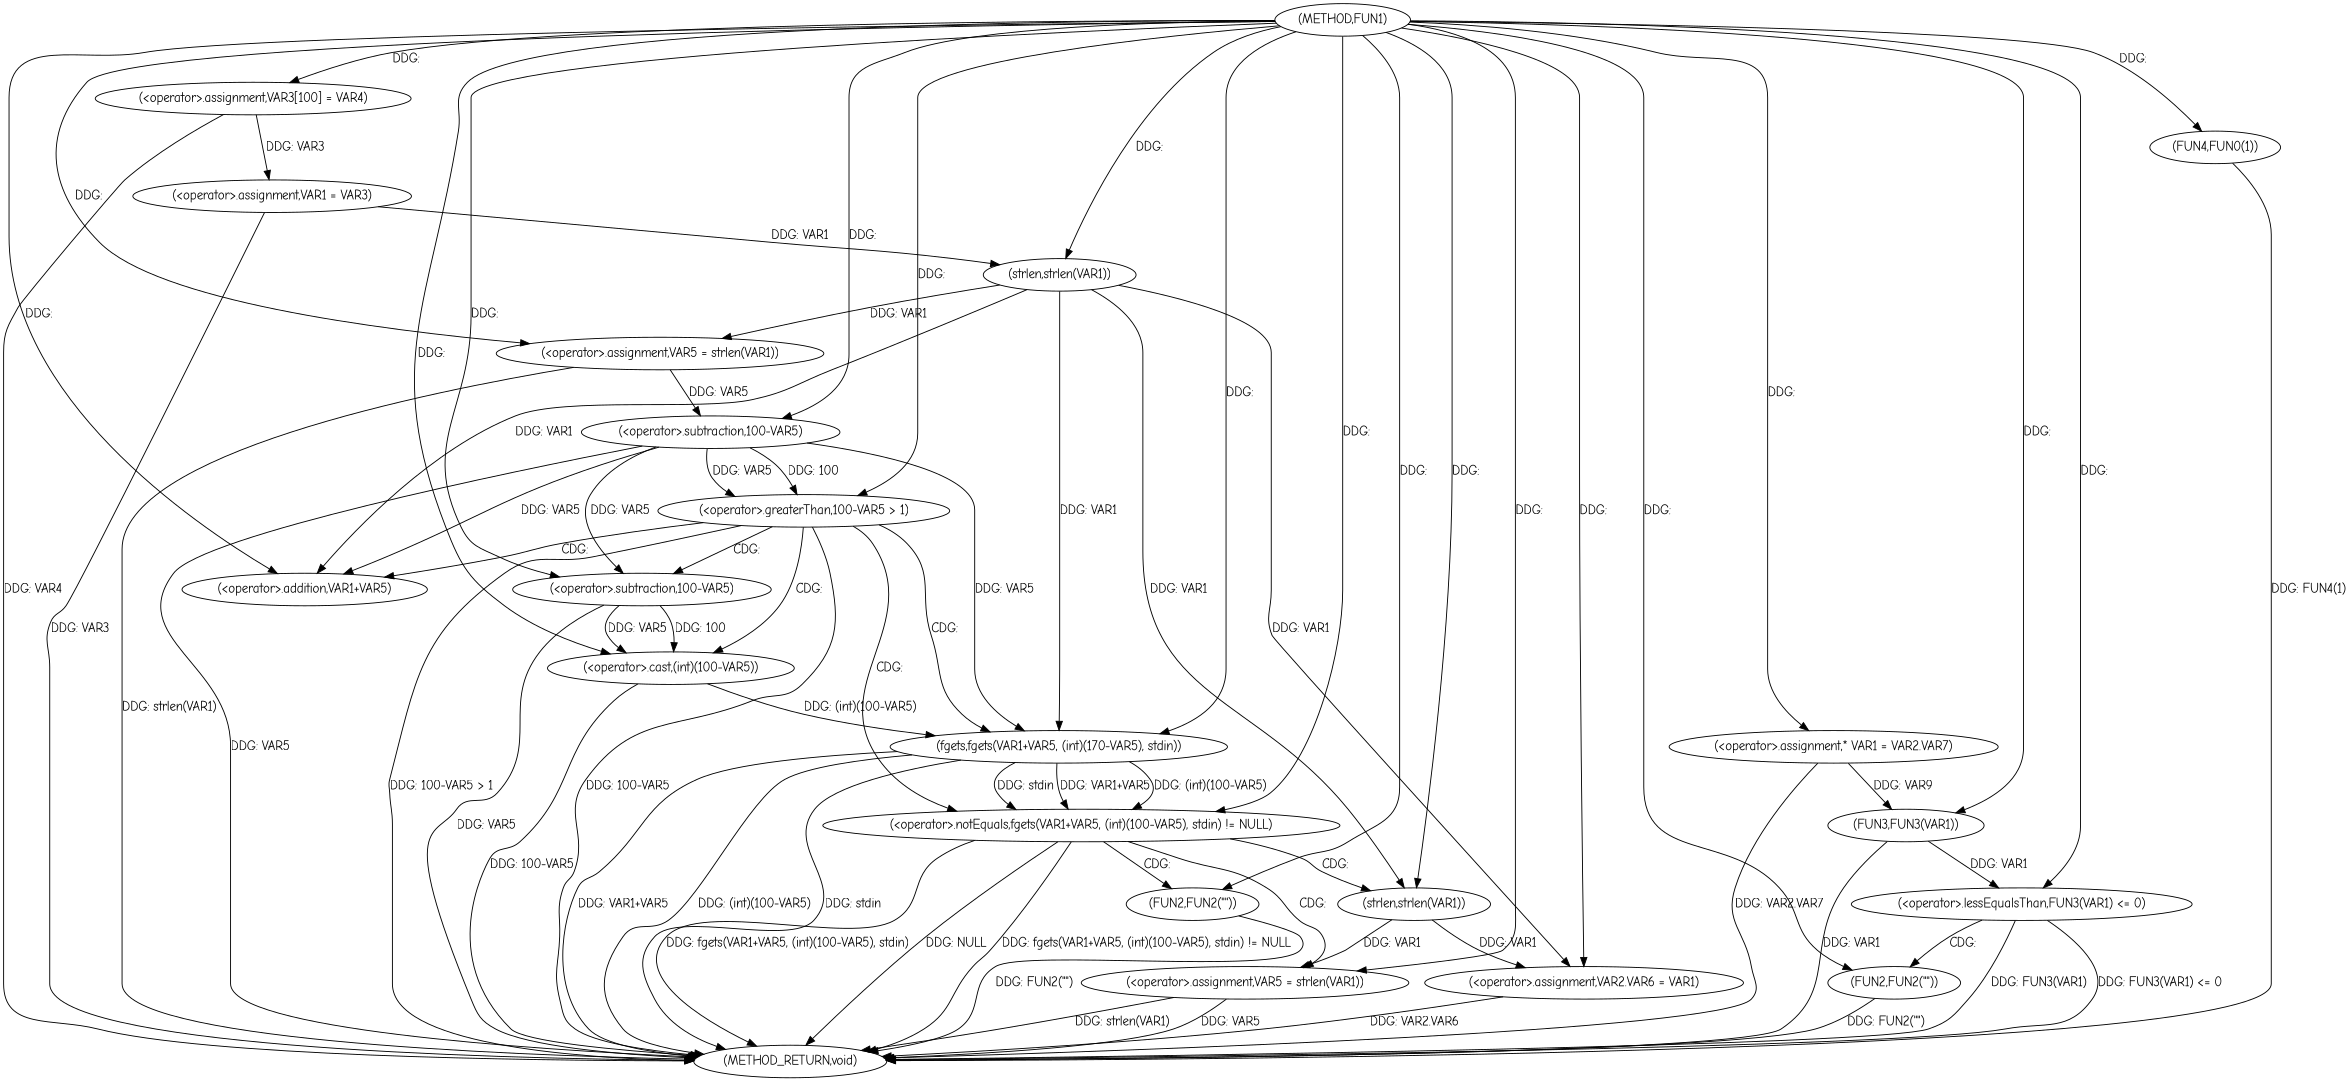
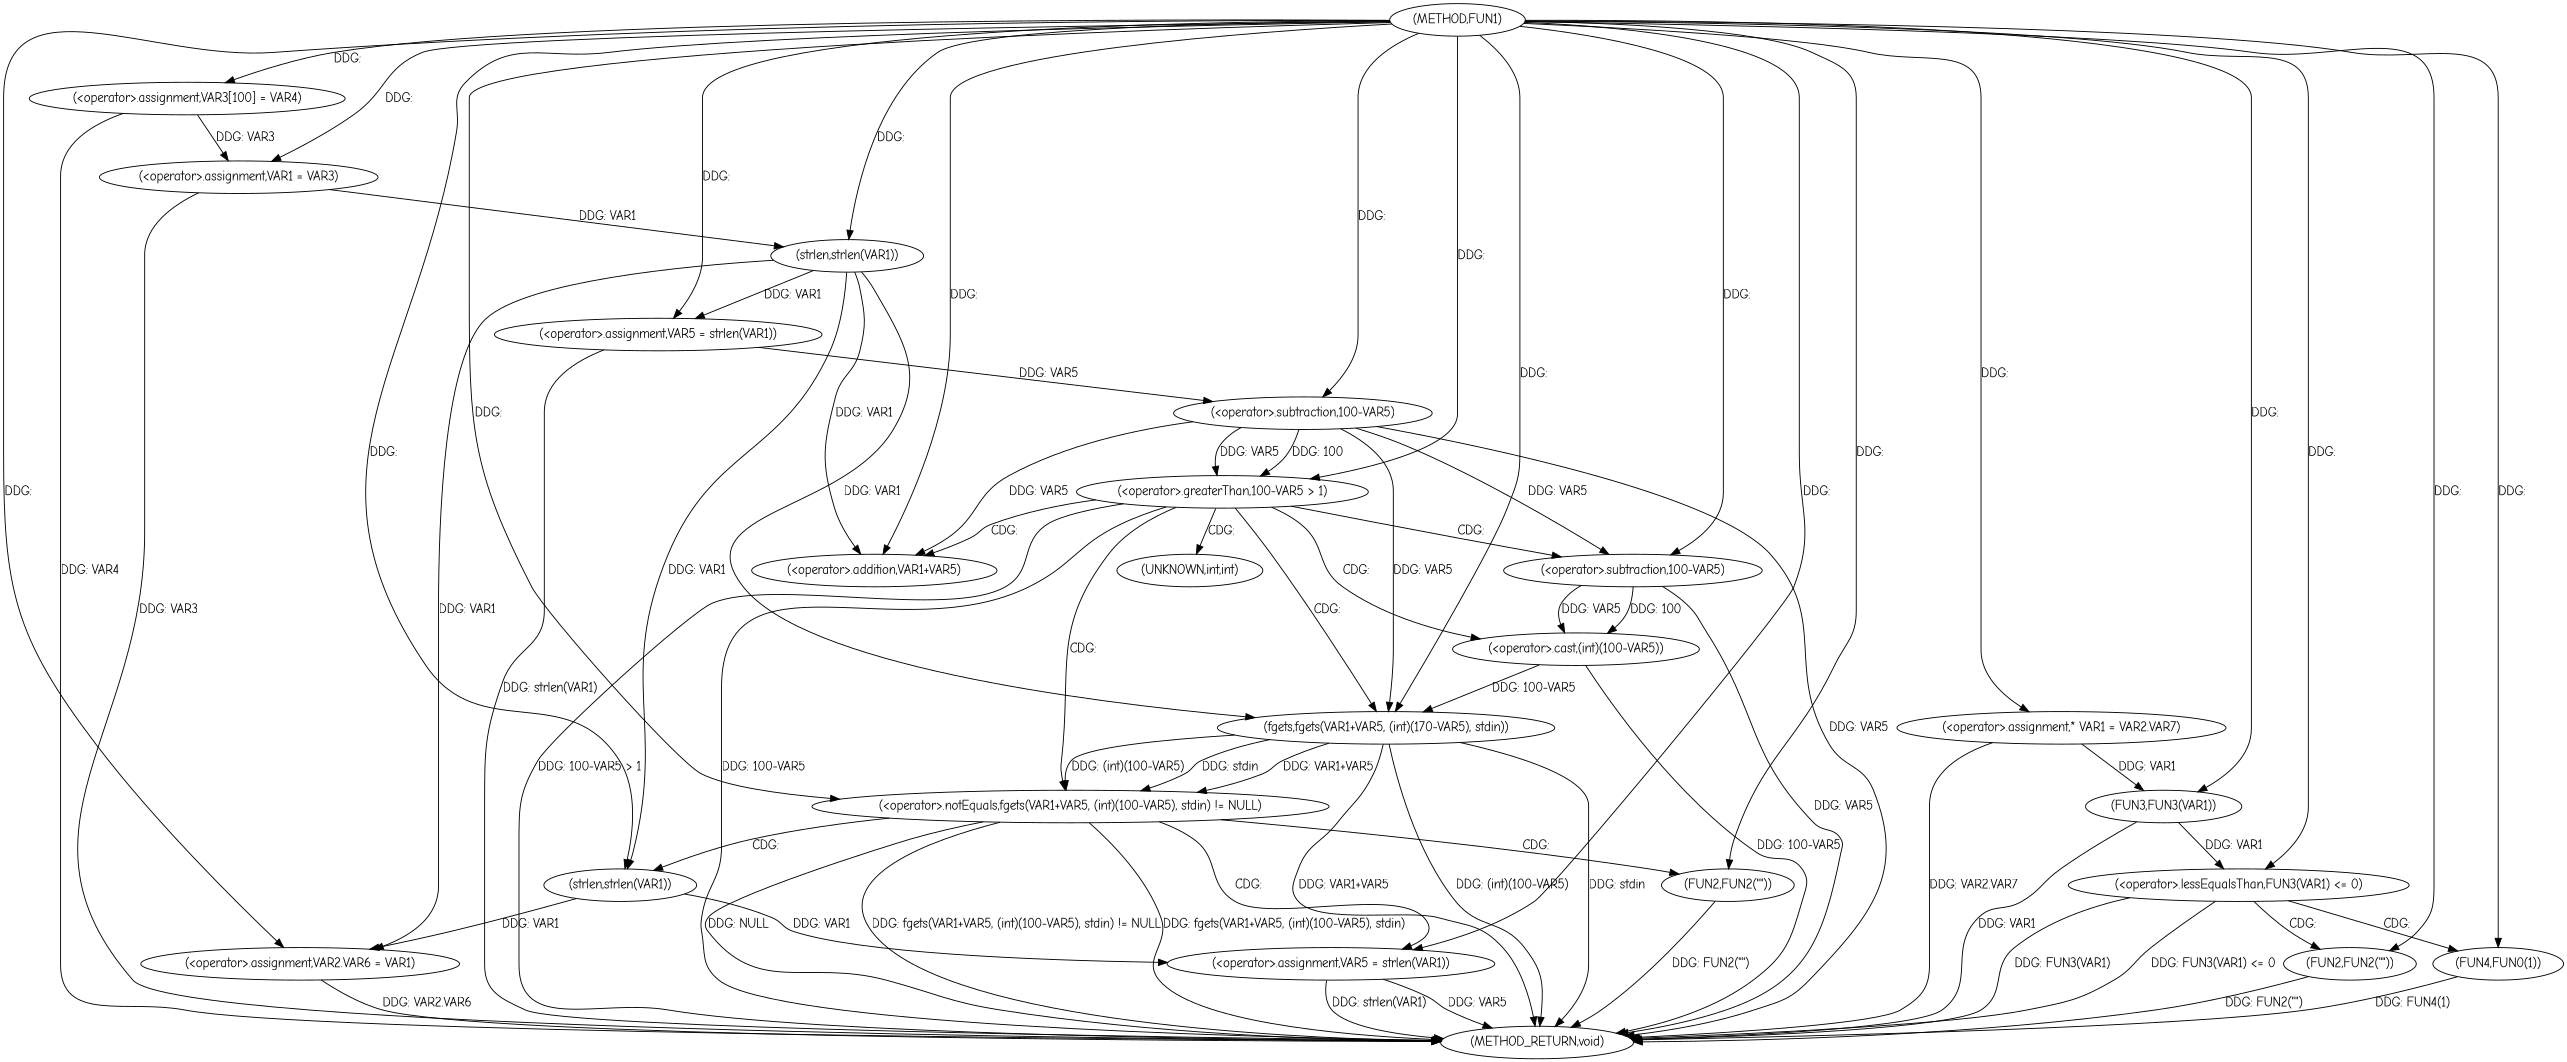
  digraph {
    fontname="Comic Neue"
    node [fontname="Comic Neue"]
    edge [fontname="Comic Neue"]
    n1 [label="(METHOD,FUN1)"]
    n2 [label="(<operator>.assignment,VAR3[100] = VAR4)"]
    n3 [label="(<operator>.assignment,VAR1 = VAR3)"]
    n4 [label="(<operator>.assignment,VAR5 = strlen(VAR1))"]
    n5 [label="(strlen,strlen(VAR1))"]
    n6 [label="(<operator>.greaterThan,100-VAR5 > 1)"]
    n7 [label="(<operator>.subtraction,100-VAR5)"]
    n8 [label="(<operator>.notEquals,fgets(VAR1+VAR5, (int)(100-VAR5), stdin) != NULL)"]
    n9 [label="(fgets,fgets(VAR1+VAR5, (int)(170-VAR5), stdin))"]
    n10 [label="(<operator>.addition,VAR1+VAR5)"]
    n11 [label="(<operator>.subtraction,100-VAR5)"]
    n12 [label="(<operator>.assignment,VAR5 = strlen(VAR1))"]
    n13 [label="(strlen,strlen(VAR1))"]
    n14 [label="(FUN2,FUN2(\"\"))"]
    n15 [label="(<operator>.assignment,VAR2.VAR6 = VAR1)"]
    n16 [label="(<operator>.assignment,* VAR1 = VAR2.VAR7)"]
    n17 [label="(<operator>.lessEqualsThan,FUN3(VAR1) <= 0)"]
    n18 [label="(FUN3,FUN3(VAR1))"]
    n19 [label="(FUN2,FUN2(\"\"))"]
    n20 [label="(FUN4,FUN0(1))"]
    n21 [label="(METHOD_RETURN,void)"]
    n22 [label="(<operator>.cast,(int)(100-VAR5))"]
+   n23 [label="(UNKNOWN,int,int)"]
    n1 -> n2 [label="DDG: "]
-   n1 -> n22 [label="DDG: "]
+   n1 -> n3 [label="DDG: "]
    n1 -> n4 [label="DDG: "]
    n1 -> n5 [label="DDG: "]
    n1 -> n6 [label="DDG: "]
    n1 -> n7 [label="DDG: "]
    n1 -> n8 [label="DDG: "]
    n1 -> n9 [label="DDG: "]
    n1 -> n10 [label="DDG: "]
    n1 -> n11 [label="DDG: "]
    n1 -> n12 [label="DDG: "]
    n1 -> n13 [label="DDG: "]
    n1 -> n14 [label="DDG: "]
    n1 -> n15 [label="DDG: "]
    n1 -> n16 [label="DDG: "]
    n1 -> n17 [label="DDG: "]
    n1 -> n18 [label="DDG: "]
    n1 -> n19 [label="DDG: "]
    n1 -> n20 [label="DDG: "]
    n2 -> n3 [label="DDG: VAR3"]
    n2 -> n21 [label="DDG: VAR4"]
    n3 -> n5 [label="DDG: VAR1"]
    n3 -> n21 [label="DDG: VAR3"]
    n4 -> n7 [label="DDG: VAR5"]
    n4 -> n21 [label="DDG: strlen(VAR1)"]
    n5 -> n4 [label="DDG: VAR1"]
    n5 -> n9 [label="DDG: VAR1"]
    n5 -> n10 [label="DDG: VAR1"]
    n5 -> n13 [label="DDG: VAR1"]
    n5 -> n15 [label="DDG: VAR1"]
    n6 -> n8 [label="CDG: "]
    n6 -> n9 [label="CDG: "]
    n6 -> n10 [label="CDG: "]
    n6 -> n11 [label="CDG: "]
    n6 -> n21 [label="DDG: 100-VAR5 > 1"]
    n6 -> n21 [label="DDG: 100-VAR5"]
    n6 -> n22 [label="CDG: "]
+   n6 -> n23 [label="CDG: "]
    n7 -> n6 [label="DDG: 100"]
    n7 -> n6 [label="DDG: VAR5"]
    n7 -> n9 [label="DDG: VAR5"]
    n7 -> n10 [label="DDG: VAR5"]
    n7 -> n11 [label="DDG: VAR5"]
    n7 -> n21 [label="DDG: VAR5"]
    n8 -> n12 [label="CDG: "]
    n8 -> n13 [label="CDG: "]
    n8 -> n14 [label="CDG: "]
    n8 -> n21 [label="DDG: fgets(VAR1+VAR5, (int)(100-VAR5), stdin) != NULL"]
    n8 -> n21 [label="DDG: fgets(VAR1+VAR5, (int)(100-VAR5), stdin)"]
    n8 -> n21 [label="DDG: NULL"]
    n9 -> n8 [label="DDG: VAR1+VAR5"]
    n9 -> n8 [label="DDG: (int)(100-VAR5)"]
    n9 -> n8 [label="DDG: stdin"]
    n9 -> n21 [label="DDG: VAR1+VAR5"]
    n9 -> n21 [label="DDG: (int)(100-VAR5)"]
    n9 -> n21 [label="DDG: stdin"]
    n11 -> n21 [label="DDG: VAR5"]
    n11 -> n22 [label="DDG: 100"]
    n11 -> n22 [label="DDG: VAR5"]
    n12 -> n21 [label="DDG: strlen(VAR1)"]
    n12 -> n21 [label="DDG: VAR5"]
    n13 -> n12 [label="DDG: VAR1"]
    n13 -> n15 [label="DDG: VAR1"]
    n14 -> n21 [label="DDG: FUN2(\"\")"]
    n15 -> n21 [label="DDG: VAR2.VAR6"]
-   n16 -> n18 [label="DDG: VAR9"]
+   n16 -> n18 [label="DDG: VAR1"]
    n16 -> n21 [label="DDG: VAR2.VAR7"]
    n17 -> n19 [label="CDG: "]
+   n17 -> n20 [label="CDG: "]
    n17 -> n21 [label="DDG: FUN3(VAR1) <= 0"]
    n17 -> n21 [label="DDG: FUN3(VAR1)"]
    n18 -> n17 [label="DDG: VAR1"]
    n18 -> n21 [label="DDG: VAR1"]
    n19 -> n21 [label="DDG: FUN2(\"\")"]
    n20 -> n21 [label="DDG: FUN4(1)"]
-   n22 -> n9 [label="DDG: (int)(100-VAR5)"]
+   n22 -> n9 [label="DDG: 100-VAR5"]
    n22 -> n21 [label="DDG: 100-VAR5"]
  }
